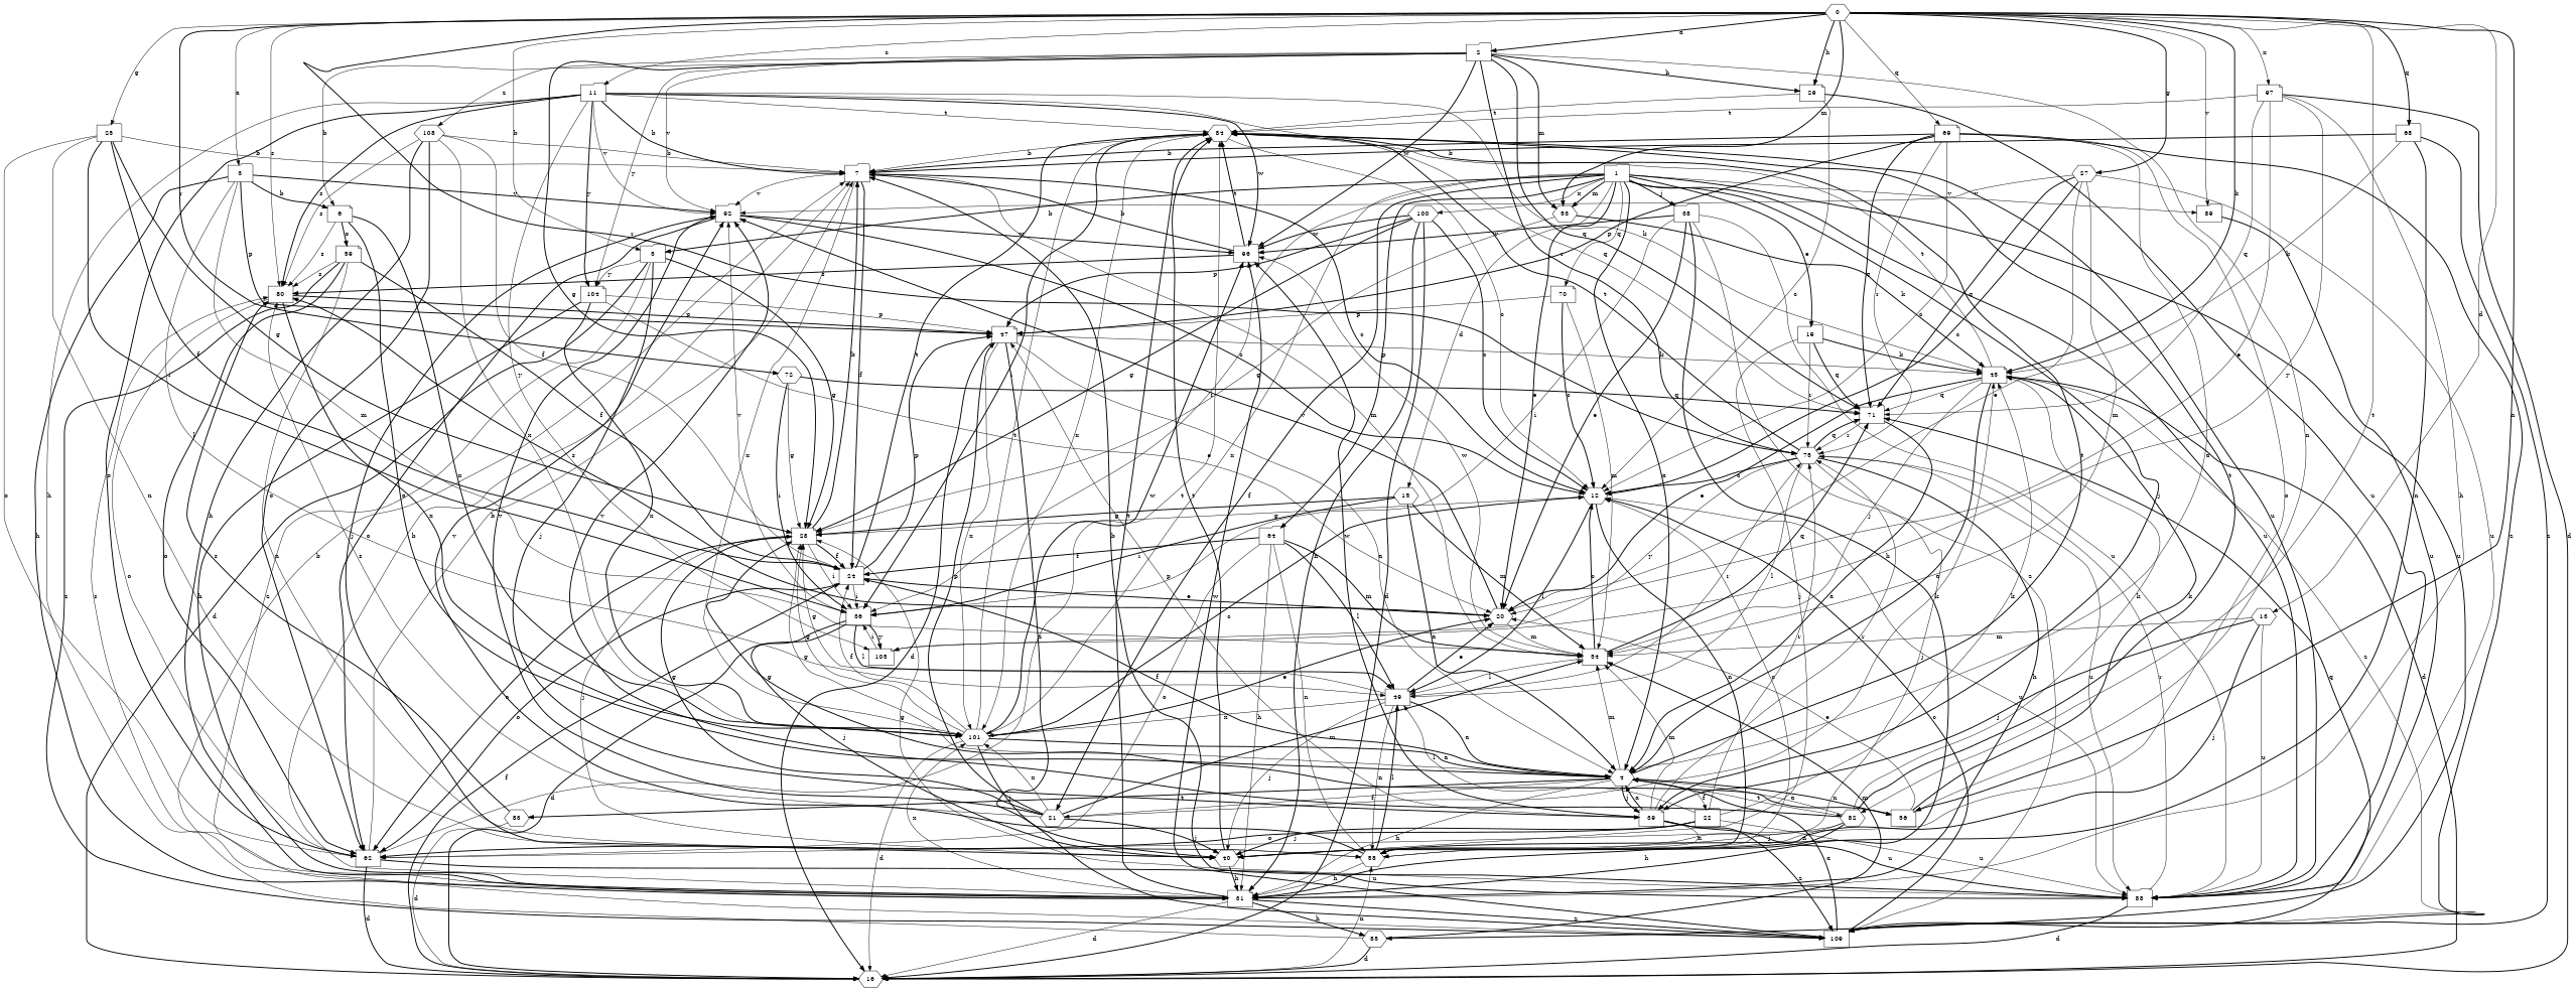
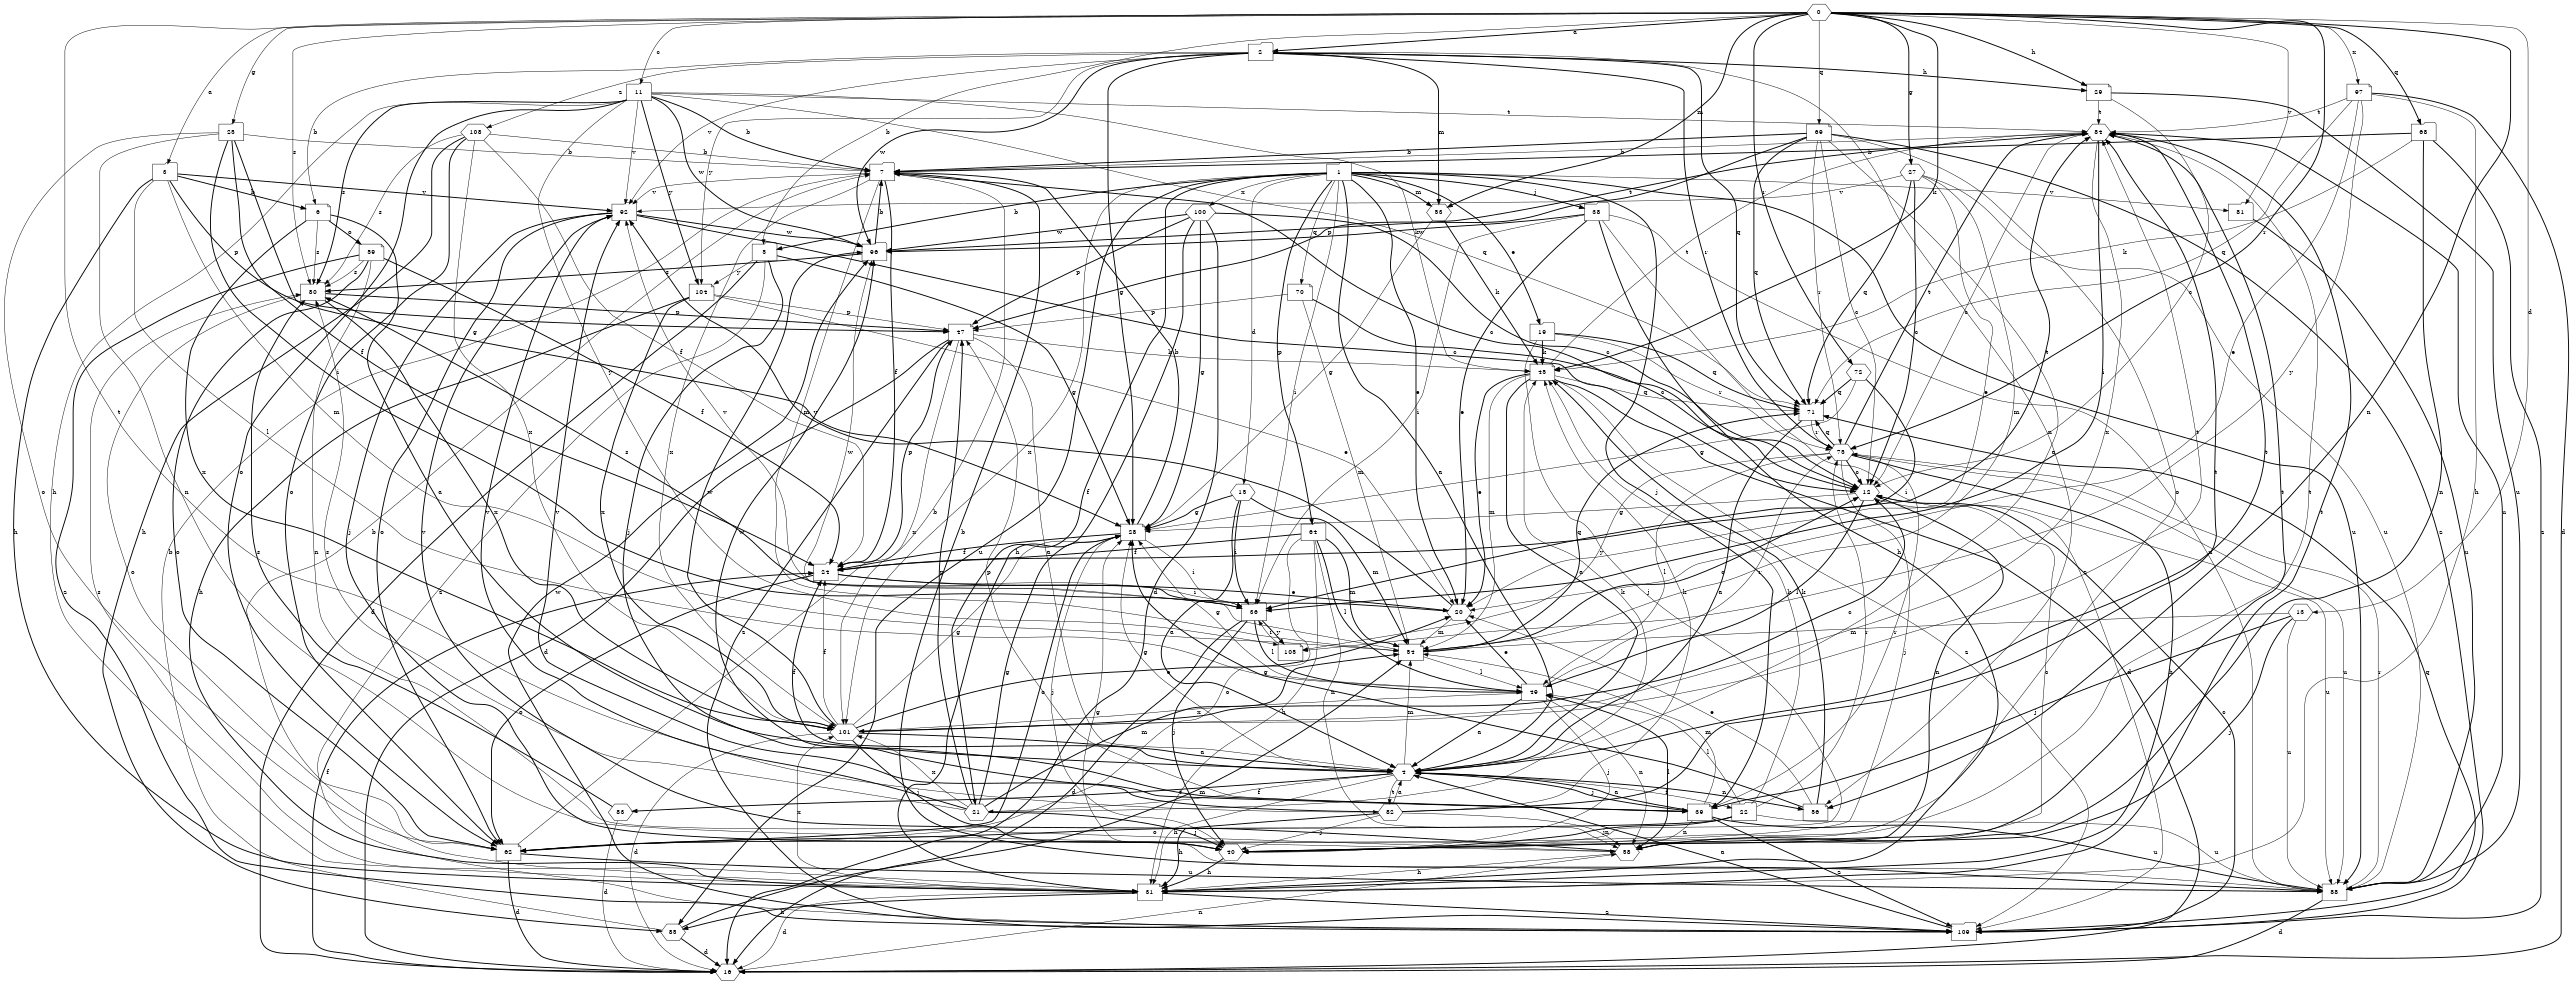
  strict digraph {
    node [shape=folder]
    edge [style=bold]
    2
    0 [shape=hexagon]
    3
    5
    11
    13 [shape=hexagon]
    25
    27 [shape=hexagon]
    29 [shape=note]
    45 [shape=note]
    53 [shape=hexagon]
    56 [shape=note]
    68
    69 [shape=note]
    72 [shape=hexagon]
    75 [shape=hexagon]
    80
    82 [shape=hexagon]
-   89
+   89 [label=81]
    97 [shape=note]
    6 [shape=note]
    28 [shape=note]
    71
    92
    96
    104 [shape=note]
    108 [shape=hexagon]
    31 [shape=note]
    49 [shape=note]
    54 [shape=note]
    n31 [label=47 shape=note]
    39 [shape=note]
    16 [shape=hexagon]
    109
    84 [shape=hexagon]
    7
    62 [shape=note]
    105 [shape=note]
    88
    40 [shape=hexagon]
    36
    24
    58 [shape=hexagon]
    20 [shape=hexagon]
    12 [shape=hexagon]
    4 [shape=hexagon]
    101 [shape=hexagon]
    1
    15 [shape=hexagon]
    19
    21 [shape=hexagon]
    38
    64
    70 [shape=note]
    85 [shape=hexagon]
    100 [shape=hexagon]
    22
    83 [shape=hexagon]
    59 [shape=note]
    2 -> 29 [label=h]
    2 -> 53 [label=m]
    2 -> 56 [label=n style=solid]
    2 -> 75 [label=r]
    2 -> 6 [label=b style=solid]
    2 -> 28 [label=g]
    2 -> 71 [label=q]
    2 -> 92 [label=v style=solid]
    2 -> 96 [label=w]
    2 -> 104 [label=y style=solid]
    2 -> 108 [label=z style=solid]
    0 -> 2 [label=a]
    0 -> 3 [label=a style=solid]
    0 -> 5 [label=b style=solid]
    0 -> 11 [label=c style=solid]
    0 -> 13 [label=d style=solid]
    0 -> 25 [label=g style=solid]
    0 -> 27 [label=g]
    0 -> 29 [label=h]
    0 -> 45 [label=k]
    0 -> 53 [label=m]
    0 -> 56 [label=n]
    0 -> 68 [label=q]
    0 -> 69 [label=q style=solid]
    0 -> 72 [label=r]
    0 -> 75 [label=r]
    0 -> 80 [label=s style=solid]
    0 -> 82 [label=t style=solid]
    0 -> 89 [label=v style=solid]
    0 -> 97 [label=x style=solid]
    3 -> 6 [label=b]
    3 -> 92 [label=v]
    3 -> 31 [label=h]
    3 -> 49 [label=l style=solid]
    3 -> 54 [label=m style=solid]
    3 -> n31 [label=p]
    5 -> 28 [label=g]
    5 -> 104 [label=y style=solid]
    5 -> 39 [label=j]
    5 -> 16 [label=d]
    5 -> 109 [label=z style=solid]
    11 -> 45 [label=k style=solid]
    11 -> 80 [label=s]
    11 -> 71 [label=q style=solid]
    11 -> 92 [label=v style=solid]
    11 -> 96 [label=w]
    11 -> 104 [label=y]
    11 -> 31 [label=h style=solid]
    11 -> 84 [label=t style=solid]
    11 -> 7 [label=b]
    11 -> 62 [label=o]
    11 -> 105 [label=y style=solid]
    13 -> 54 [label=m style=solid]
    13 -> 39 [label=j]
    13 -> 88 [label=u style=solid]
    13 -> 40 [label=j]
    25 -> 28 [label=g]
    25 -> 7 [label=b style=solid]
    25 -> 62 [label=o style=solid]
    25 -> 36 [label=i]
    25 -> 24 [label=f]
    25 -> 58 [label=n style=solid]
    27 -> 71 [label=q]
    27 -> 92 [label=v style=solid]
    27 -> 54 [label=m style=solid]
    27 -> 88 [label=u style=solid]
    27 -> 20 [label=e style=solid]
    27 -> 12 [label=c]
    29 -> 84 [label=t style=solid]
    29 -> 88 [label=u]
    29 -> 12 [label=c style=solid]
    45 -> 71 [label=q style=solid]
-   45 -> 54 [label=j style=solid]
+   45 -> 54 [label=m style=solid]
    45 -> 16 [label=d]
    45 -> 109 [label=z style=solid]
    45 -> 84 [label=t style=solid]
    45 -> 20 [label=e]
    45 -> 4 [label=a]
    53 -> 45 [label=k]
    53 -> 28 [label=g style=solid]
    56 -> 45 [label=k]
    56 -> 28 [label=g]
    56 -> 20 [label=e style=solid]
    68 -> 45 [label=k style=solid]
    68 -> 109 [label=z]
    68 -> 7 [label=b]
    68 -> 58 [label=n]
    69 -> 75 [label=r style=solid]
    69 -> 71 [label=q]
    69 -> n31 [label=p]
    69 -> 109 [label=z]
    69 -> 7 [label=b]
    69 -> 62 [label=o style=solid]
    69 -> 12 [label=c style=solid]
    69 -> 4 [label=a style=solid]
    72 -> 28 [label=g style=solid]
    72 -> 71 [label=q]
    72 -> 36 [label=i]
    75 -> 71 [label=q]
    75 -> 31 [label=h]
    75 -> 49 [label=l style=solid]
    75 -> 84 [label=t]
    75 -> 105 [label=y style=solid]
    75 -> 88 [label=u style=solid]
    75 -> 40 [label=j style=solid]
    75 -> 12 [label=c]
    80 -> n31 [label=p]
    80 -> 62 [label=o style=solid]
    80 -> 101 [label=x]
    82 -> 45 [label=k style=solid]
    82 -> 92 [label=v]
    82 -> 31 [label=h]
    82 -> 84 [label=t]
    82 -> 40 [label=j style=solid]
    82 -> 58 [label=n style=solid]
    82 -> 4 [label=a style=solid]
    89 -> 88 [label=u]
    97 -> 71 [label=q style=solid]
    97 -> 31 [label=h style=solid]
    97 -> 16 [label=d]
    97 -> 84 [label=t style=solid]
    97 -> 105 [label=y style=solid]
    97 -> 20 [label=e style=solid]
    6 -> 80 [label=s style=solid]
    6 -> 4 [label=a]
    6 -> 101 [label=x]
    6 -> 59 [label=o]
    28 -> 7 [label=b]
    28 -> 62 [label=o]
    28 -> 40 [label=j style=solid]
    28 -> 36 [label=i style=solid]
    28 -> 24 [label=f]
    71 -> 75 [label=r style=solid]
    71 -> 4 [label=a]
    92 -> 96 [label=w]
    92 -> 62 [label=o]
    92 -> 40 [label=j]
    92 -> 12 [label=c]
    96 -> 80 [label=s]
    96 -> 84 [label=t]
    96 -> 7 [label=b]
    104 -> 31 [label=h]
    104 -> n31 [label=p style=solid]
    104 -> 20 [label=e style=solid]
    104 -> 101 [label=x]
    108 -> 80 [label=s style=solid]
-   108 -> 31 [label=h]
+   108 -> 85 [label=h]
    108 -> 7 [label=b style=solid]
    108 -> 62 [label=o]
    108 -> 24 [label=f style=solid]
    108 -> 101 [label=x style=solid]
    31 -> 80 [label=s style=solid]
    31 -> 16 [label=d style=solid]
    31 -> 109 [label=z]
    31 -> 84 [label=t]
    31 -> 7 [label=b style=solid]
    31 -> 101 [label=x style=solid]
    31 -> 85 [label=h]
    49 -> 75 [label=r style=solid]
    49 -> 28 [label=g style=solid]
    49 -> 40 [label=j style=solid]
    49 -> 58 [label=n style=solid]
    49 -> 20 [label=e]
    49 -> 4 [label=a]
    49 -> 101 [label=x style=solid]
    54 -> 71 [label=q]
    54 -> 96 [label=w style=solid]
    54 -> 49 [label=l style=solid]
    54 -> 12 [label=c]
    n31 -> 45 [label=k style=solid]
    n31 -> 16 [label=d]
    n31 -> 109 [label=z]
    n31 -> 4 [label=a style=solid]
    n31 -> 101 [label=x style=solid]
    39 -> 75 [label=r style=solid]
    39 -> 96 [label=w]
    39 -> 54 [label=m style=solid]
    39 -> n31 [label=p style=solid]
    39 -> 109 [label=z]
    39 -> 88 [label=u]
    39 -> 58 [label=n style=solid]
    39 -> 4 [label=a]
    16 -> 24 [label=f]
    16 -> 58 [label=n style=solid]
    109 -> 71 [label=q]
    109 -> 96 [label=w]
    109 -> 12 [label=c]
    109 -> 4 [label=a]
    84 -> 7 [label=b style=solid]
    84 -> 88 [label=u]
    84 -> 36 [label=i]
    84 -> 12 [label=c style=solid]
    84 -> 101 [label=x style=solid]
    7 -> 92 [label=v style=solid]
    7 -> 54 [label=m style=solid]
    7 -> 24 [label=f]
    7 -> 12 [label=c]
    7 -> 101 [label=x style=solid]
    62 -> 16 [label=d]
    62 -> 84 [label=t style=solid]
    62 -> 7 [label=b style=solid]
    62 -> 88 [label=u]
    105 -> 36 [label=i style=solid]
    88 -> 75 [label=r style=solid]
    88 -> 28 [label=g style=solid]
    88 -> 16 [label=d]
    88 -> 7 [label=b]
    40 -> 31 [label=h]
    40 -> 84 [label=t]
    36 -> 92 [label=v style=solid]
    36 -> 49 [label=l]
    36 -> 16 [label=d]
    36 -> 105 [label=y]
    36 -> 40 [label=j]
    24 -> n31 [label=p]
    24 -> 84 [label=t]
    24 -> 62 [label=o]
    24 -> 36 [label=i style=solid]
    24 -> 20 [label=e]
    58 -> 92 [label=v]
    58 -> 31 [label=h style=solid]
    58 -> 49 [label=l]
    58 -> 12 [label=c style=solid]
    20 -> 80 [label=s]
    20 -> 92 [label=v]
    20 -> 54 [label=m style=solid]
    12 -> 28 [label=g style=solid]
    12 -> 49 [label=l]
    12 -> 88 [label=u style=solid]
    12 -> 58 [label=n]
    4 -> 56 [label=n]
    4 -> 82 [label=t style=solid]
    4 -> 28 [label=g style=solid]
    4 -> 31 [label=h style=solid]
    4 -> 54 [label=m style=solid]
    4 -> 39 [label=j]
    4 -> 84 [label=t]
    4 -> 24 [label=f]
    4 -> 21 [label=f style=solid]
    4 -> 22 [label=f style=solid]
    4 -> 83 [label=t]
    101 -> 28 [label=g style=solid]
    101 -> 96 [label=w]
    101 -> 16 [label=d style=solid]
    101 -> 84 [label=t style=solid]
    101 -> 40 [label=j]
    101 -> 24 [label=f style=solid]
    101 -> 20 [label=e]
    101 -> 12 [label=c]
    101 -> 4 [label=a]
    1 -> 5 [label=b]
    1 -> 53 [label=m]
    1 -> 89 [label=v style=solid]
    1 -> 39 [label=j]
    1 -> 88 [label=u]
    1 -> 36 [label=i style=solid]
    1 -> 20 [label=e]
    1 -> 4 [label=a]
    1 -> 101 [label=x style=solid]
    1 -> 15 [label=d style=solid]
    1 -> 19 [label=e]
    1 -> 21 [label=f]
    1 -> 38 [label=j]
    1 -> 64 [label=p]
    1 -> 70 [label=q style=solid]
    1 -> 85 [label=u]
    1 -> 100 [label=x style=solid]
    15 -> 28 [label=g]
    15 -> 54 [label=m]
    15 -> 36 [label=i]
    15 -> 4 [label=a]
    19 -> 45 [label=k]
    19 -> 75 [label=r style=solid]
    19 -> 71 [label=q]
    19 -> 40 [label=j style=solid]
    21 -> 45 [label=k style=solid]
    21 -> 80 [label=s style=solid]
    21 -> 28 [label=g]
    21 -> 92 [label=v]
    21 -> 54 [label=m]
    21 -> n31 [label=p]
    21 -> 40 [label=j]
    21 -> 101 [label=x style=solid]
    38 -> 96 [label=w]
    38 -> 31 [label=h]
    38 -> 109 [label=z style=solid]
    38 -> 88 [label=u style=solid]
    38 -> 36 [label=i style=solid]
    38 -> 20 [label=e]
    64 -> 31 [label=h style=solid]
    64 -> 49 [label=l]
    64 -> 54 [label=m]
    64 -> 62 [label=o style=solid]
    64 -> 24 [label=f]
    64 -> 58 [label=n style=solid]
    70 -> 54 [label=m style=solid]
    70 -> n31 [label=p style=solid]
    70 -> 12 [label=c]
    85 -> 54 [label=m]
    85 -> 16 [label=d]
    85 -> 7 [label=b style=solid]
    100 -> 28 [label=g]
    100 -> 96 [label=w]
    100 -> 31 [label=h]
    100 -> n31 [label=p]
    100 -> 16 [label=d]
    100 -> 12 [label=c]
    22 -> 45 [label=k style=solid]
    22 -> 75 [label=r style=solid]
    22 -> 49 [label=l style=solid]
    22 -> 62 [label=o]
    22 -> 88 [label=u style=solid]
    22 -> 40 [label=j]
    83 -> 80 [label=s]
    83 -> 16 [label=d style=solid]
    59 -> 80 [label=s style=solid]
    59 -> 109 [label=z]
    59 -> 62 [label=o]
    59 -> 24 [label=f]
    59 -> 58 [label=n style=solid]
  }
